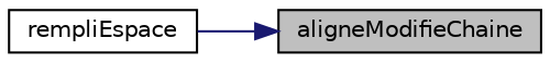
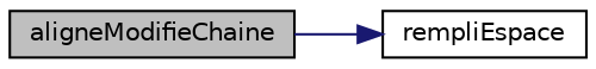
  digraph {
    rankdir=LR
    node [color=black fontname=Helvetica fontsize=10 shape=record style=filled]
    n1 [fillcolor=grey75 fontcolor=black height=0.2 label=aligneModifieChaine width=0.4]
    n2 [fillcolor=white height=0.2 label=rempliEspace width=0.4]
-   n2 -> n1 [color=midnightblue fontname=Helvetica fontsize=10 labelfontname=Helvetica labelfontsize=10 style=solid]
+   n1 -> n2 [color=midnightblue fontname=Helvetica fontsize=10 labelfontname=Helvetica labelfontsize=10 style=solid]
  }
